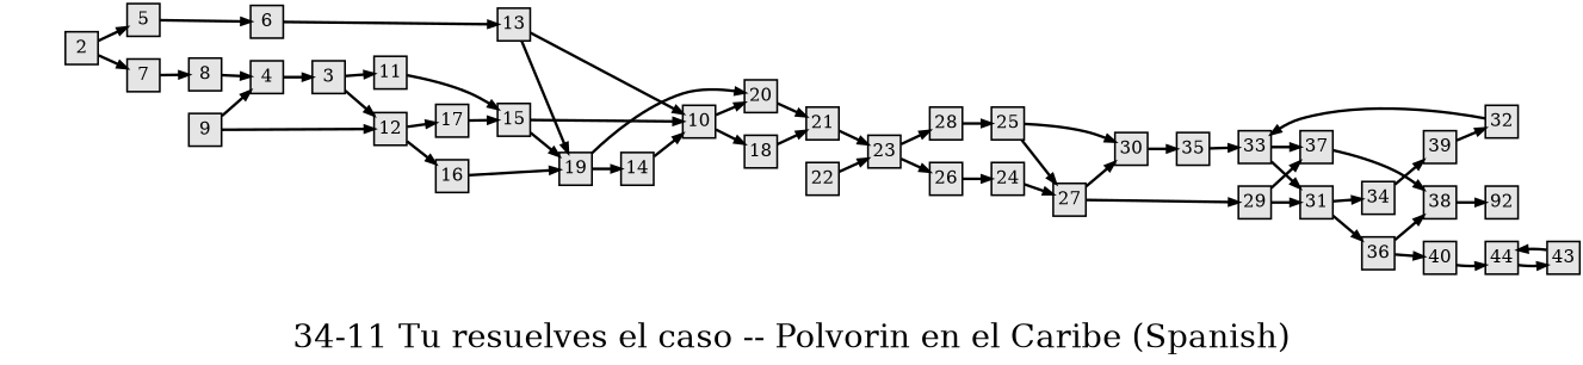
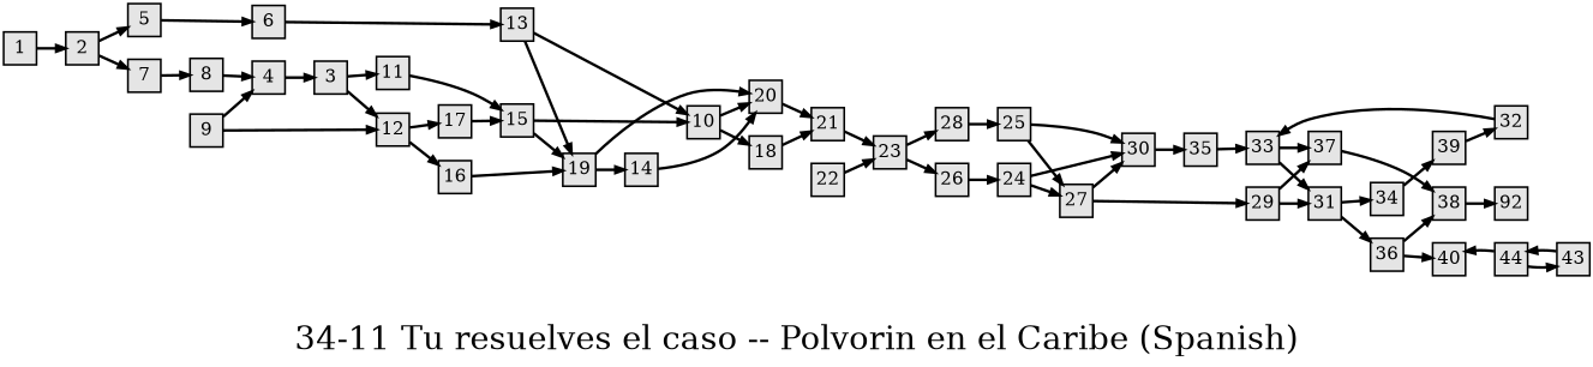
  digraph {
    fontsize=36
    label="34-11 Tu resuelves el caso -- Polvorin en el Caribe (Spanish)"
    nodesep=0.35
    ordering=out
    rankdir=LR
    ranksep=0.45
    node [fillcolor=grey90 fixedsize=true fontsize=20 labelfloat=true margin="0,0" penwidth=2 regular=true shape=rect style=filled]
    edge [fontsize=12 labelfloat=true penwidth=3]
+   1
    2
    5
    7
    6
    8
    13
    4
    3
    11
    12
    15
    17
    16
    10
    19
    9
    20
    18
    14
    21
    23
    22
    28
    26
    25
    24
    30
    27
    35
    29
    33
    37
    31
    38
    34
    36
    n38 [label=92]
    39
    40
    32
    44
    43
+   1 -> 2
    2 -> 5
    2 -> 7
    5 -> 6
    7 -> 8
    6 -> 13
    8 -> 4
    13 -> 10
    13 -> 19
    4 -> 3
    3 -> 11
    3 -> 12
    11 -> 15
    12 -> 17
    12 -> 16
    15 -> 10
    15 -> 19
    17 -> 15
    16 -> 19
    10 -> 20
    10 -> 18
    19 -> 20
    19 -> 14
    9 -> 4
    9 -> 12
    20 -> 21
    18 -> 21
-   14 -> 10
+   14 -> 20
    21 -> 23
    23 -> 28
    23 -> 26
    22 -> 23
    28 -> 25
    26 -> 24
    25 -> 30
    25 -> 27
+   24 -> 30
    24 -> 27
    30 -> 35
    27 -> 30
    27 -> 29
    35 -> 33
    29 -> 37
    29 -> 31
    33 -> 37
    33 -> 31
    37 -> 38
    31 -> 34
    31 -> 36
    38 -> n38
    34 -> 39
    36 -> 38
    36 -> 40
    39 -> 32
-   40 -> 44
+   44 -> 40
    32 -> 33
    44 -> 43
    43 -> 44
  }
